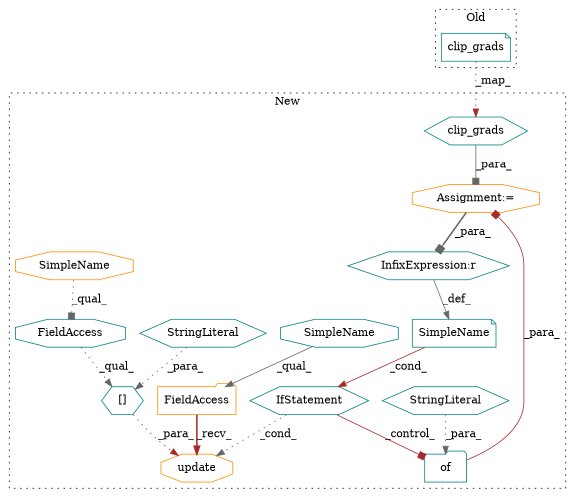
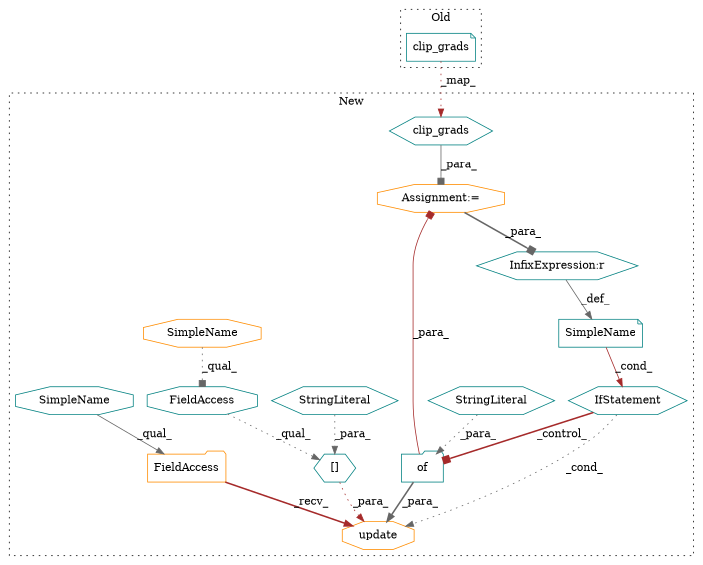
  digraph {
    node [a=32 color=teal l="11,1" s=788 shape=hexagon]
    edge [arrowhead=normal color=gray40 style=dotted]
    n1 [label=clip_grads s="710,746"]
    n2 [color=darkorange l="7,1" label=update s="806,872" shape=octagon]
    n3 [a=2 l="15,1" label="[]" s="843,871"]
    n4 [a=27 l=4 label="InfixExpression:r" s=768]
    n5 [a=22 color=darkorange l=17 label=FieldAccess shape=folder]
    n6 [a=22 l=14 label=FieldAccess s=843 shape=octagon]
    n7 [a=42 label=SimpleName shape=note l="" s=""]
    n8 [a=25 l="4,2" label=IfStatement s="755,776"]
    n9 [l="3,1" label=of s="817,841" shape=folder]
    n10 [a=45 l=13 label=StringLiteral s=858]
    n11 [a=45 l=11 label=StringLiteral s=820]
    n12 [a=7 color=darkorange l=1 label="Assignment:=" s=704 shape=octagon]
    n13 [a=42 l=6 label=SimpleName shape=octagon]
    n14 [a=42 color=darkorange l=6 label=SimpleName s=843 shape=octagon]
    n15 [label=clip_grads s="674,710" shape=note]
    subgraph cluster_1 {
      label=New
      style=dotted
      n1
      n2
      n3
      n4
      n5
      n6
      n7
      n8
      n9
      n10
      n11
      n12
      n13
      n14
    }
    subgraph cluster_2 {
      label=Old
      style=dotted
      n15
    }
    n1 -> n12 [arrowhead=box label=_para_ style=solid]
    n3 -> n2 [color=brown label=_para_]
    n4 -> n7 [label=_def_ style=solid]
    n5 -> n2 [color=brown label=_recv_ style=bold]
    n6 -> n3 [label=_qual_]
    n7 -> n8 [color=brown label=_cond_ style=solid]
    n8 -> n2 [label=_cond_]
-   n8 -> n9 [arrowhead=box color=brown label=_control_ style=solid]
+   n8 -> n9 [arrowhead=box color=brown label=_control_ style=bold]
+   n9 -> n2 [label=_para_ style=bold]
    n9 -> n12 [arrowhead=box color=brown label=_para_ style=solid]
    n10 -> n3 [label=_para_]
    n11 -> n9 [label=_para_]
    n12 -> n4 [arrowhead=box label=_para_ style=bold]
    n13 -> n5 [label=_qual_ style=solid]
    n14 -> n6 [arrowhead=box label=_qual_]
    n15 -> n1 [color=brown label=_map_]
  }
